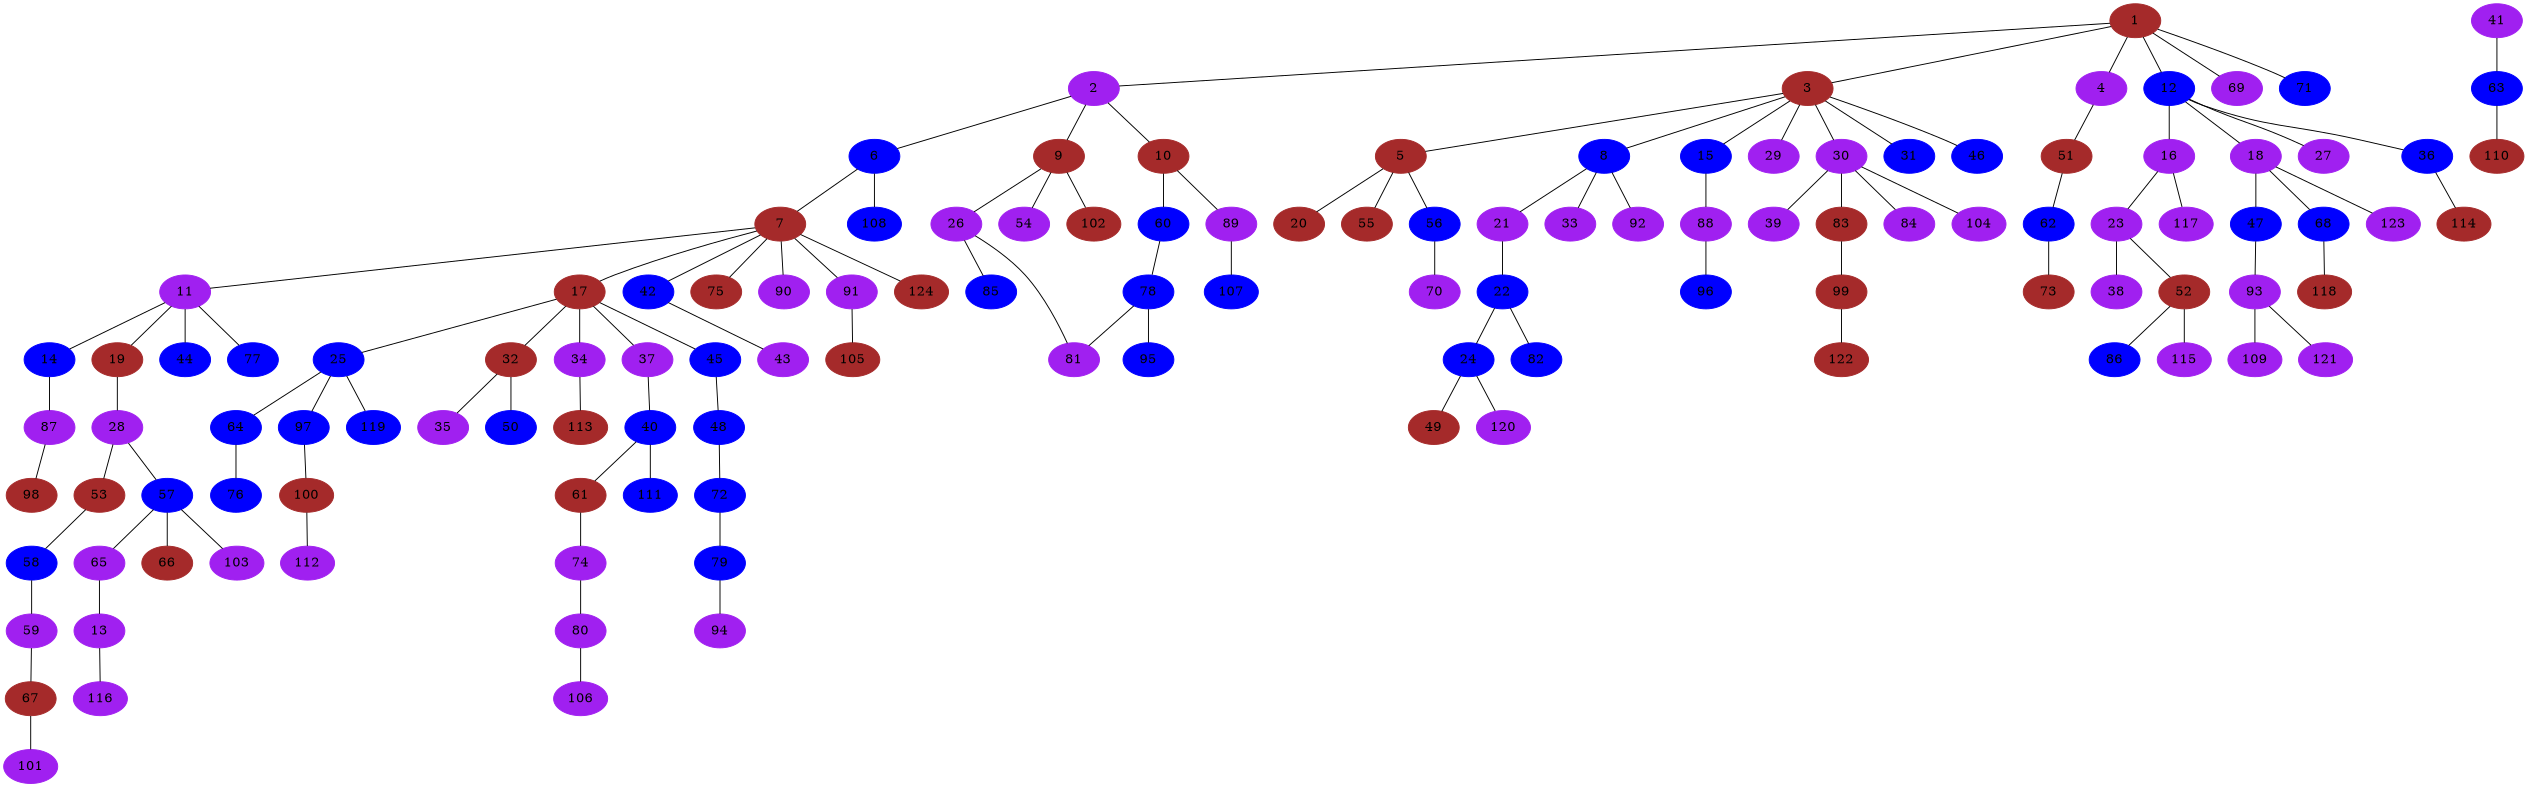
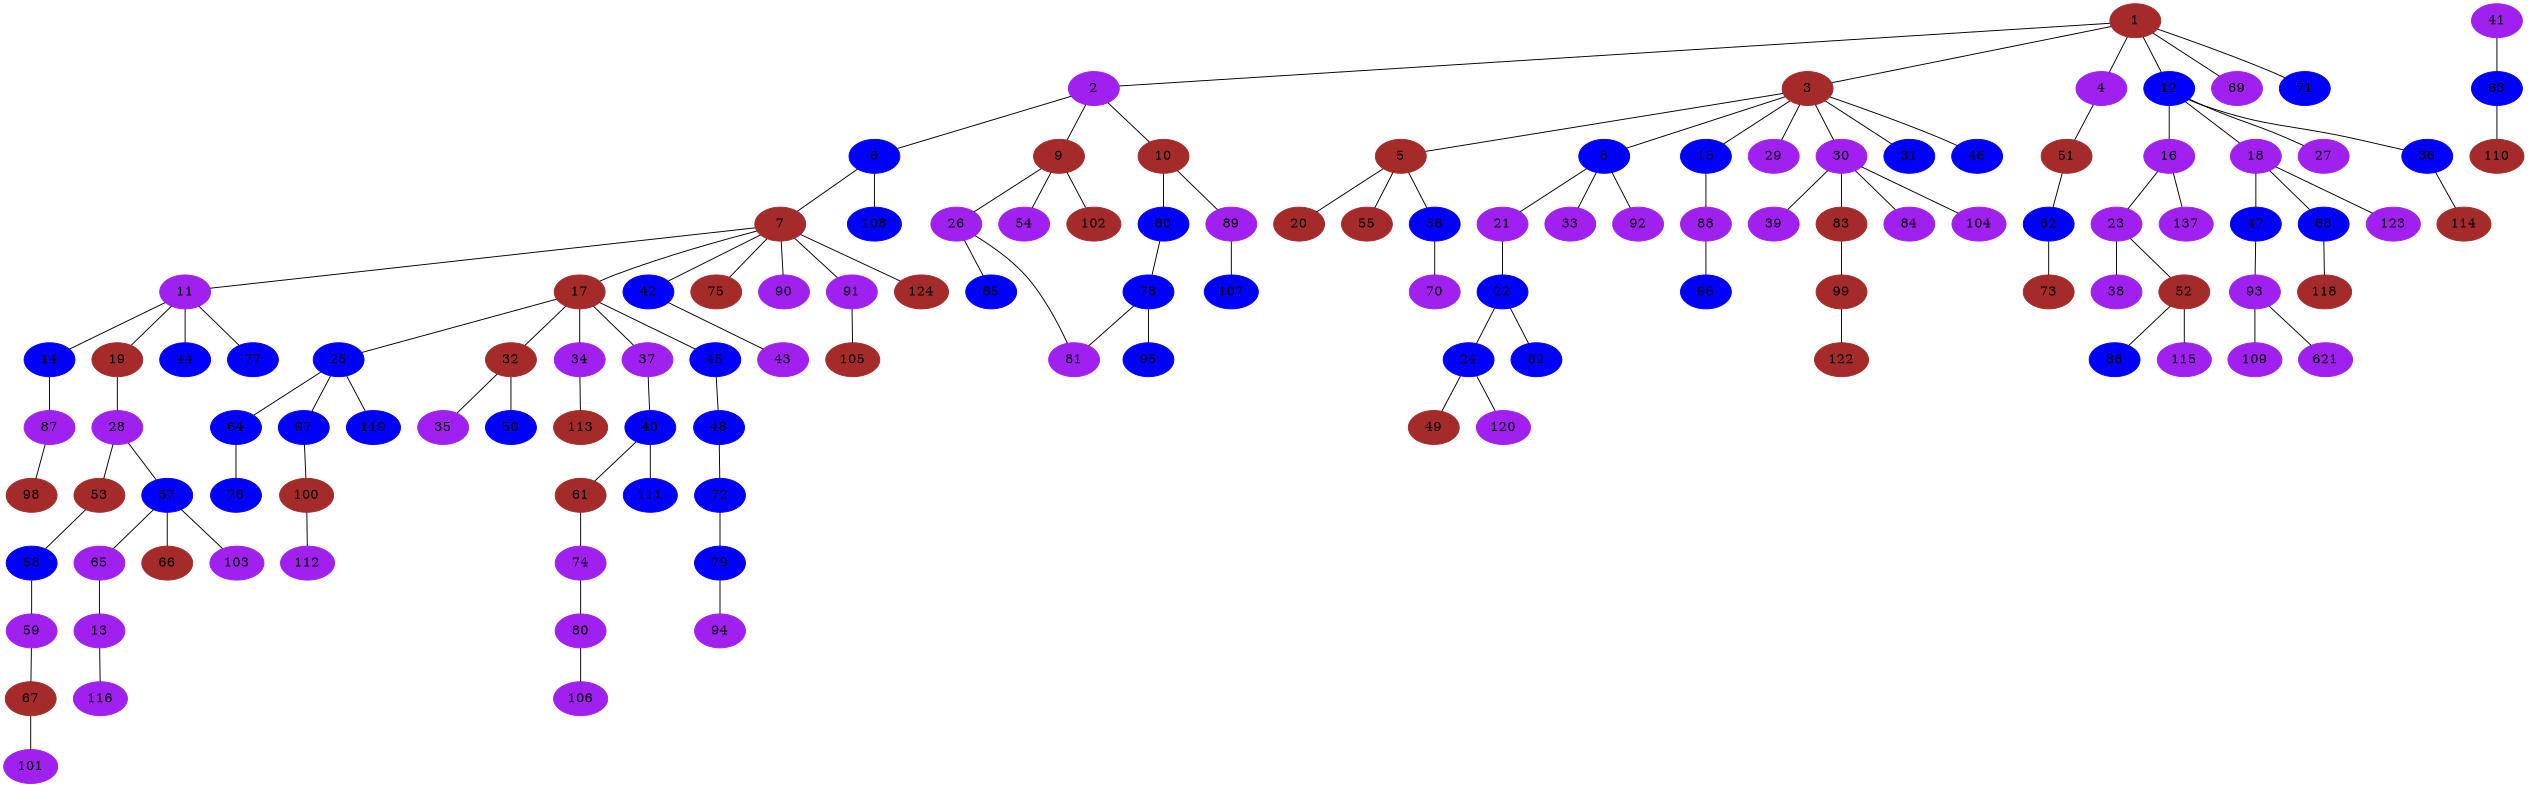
  graph {
    node [color=purple style=filled]
    1 [color=brown]
    2
    3 [color=brown]
    4
    12 [color=blue]
    69
    71 [color=blue]
    6 [color=blue]
    9 [color=brown]
    10 [color=brown]
    5 [color=brown]
    8 [color=blue]
    15 [color=blue]
    29
    30
    31 [color=blue]
    46 [color=blue]
    51 [color=brown]
    16
    18
    27
    36 [color=blue]
    7 [color=brown]
    108 [color=blue]
    26
    54
    102 [color=brown]
    60 [color=blue]
    89
    20 [color=brown]
    55 [color=brown]
    56 [color=blue]
    21
    33
    92
    88
    39
    83 [color=brown]
    84
    104
    62 [color=blue]
    70
    11
    17 [color=brown]
    42 [color=blue]
    75 [color=brown]
    90
    91
    124 [color=brown]
    14 [color=blue]
    19 [color=brown]
    44 [color=blue]
    77 [color=blue]
    25 [color=blue]
    32 [color=brown]
    34
    37
    45 [color=blue]
    43
    105 [color=brown]
    22 [color=blue]
    85 [color=blue]
    81
    78 [color=blue]
    107 [color=blue]
    13
    116
    87
    28
    23
-   117
+   117 [label=137]
    47 [color=blue]
    68 [color=blue]
    123
    114 [color=brown]
    98 [color=brown]
    96 [color=blue]
    38
    52 [color=brown]
    64 [color=blue]
    97 [color=blue]
    119 [color=blue]
    35
    50 [color=blue]
    113 [color=brown]
    40 [color=blue]
    48 [color=blue]
    93
    118 [color=brown]
    53 [color=brown]
    57 [color=blue]
    24 [color=blue]
    82 [color=blue]
    49 [color=brown]
    120
    86 [color=blue]
    115
    76 [color=blue]
    100 [color=brown]
    63 [color=blue]
    41
    58 [color=blue]
    65
    66 [color=brown]
    103
    99 [color=brown]
    61 [color=brown]
    111 [color=blue]
    74
    110 [color=brown]
    72 [color=blue]
    109
-   121
+   121 [label=621]
    79 [color=blue]
    73 [color=brown]
    59
    67 [color=brown]
    101
    95 [color=blue]
    80
    94
    106
    122 [color=brown]
    112
    1 -- 2
    1 -- 3
    1 -- 4
    1 -- 12
    1 -- 69
    1 -- 71
    2 -- 6
    2 -- 9
    2 -- 10
    3 -- 5
    3 -- 8
    3 -- 15
    3 -- 29
    3 -- 30
    3 -- 31
    3 -- 46
    4 -- 51
    12 -- 16
    12 -- 18
    12 -- 27
    12 -- 36
    6 -- 7
    6 -- 108
    9 -- 26
    9 -- 54
    9 -- 102
    10 -- 60
    10 -- 89
    5 -- 20
    5 -- 55
    5 -- 56
    8 -- 21
    8 -- 33
    8 -- 92
    15 -- 88
    30 -- 39
    30 -- 83
    30 -- 84
    30 -- 104
    51 -- 62
    16 -- 23
    16 -- 117
    18 -- 47
    18 -- 68
    18 -- 123
    36 -- 114
    7 -- 11
    7 -- 17
    7 -- 42
    7 -- 75
    7 -- 90
    7 -- 91
    7 -- 124
    26 -- 85
    26 -- 81
    60 -- 78
    89 -- 107
    56 -- 70
    21 -- 22
    88 -- 96
    83 -- 99
    62 -- 73
    11 -- 14
    11 -- 19
    11 -- 44
    11 -- 77
    17 -- 25
    17 -- 32
    17 -- 34
    17 -- 37
    17 -- 45
    42 -- 43
    91 -- 105
    14 -- 87
    19 -- 28
    25 -- 64
    25 -- 97
    25 -- 119
    32 -- 35
    32 -- 50
    34 -- 113
    37 -- 40
    45 -- 48
    22 -- 24
    22 -- 82
    78 -- 81
    78 -- 95
    13 -- 116
    87 -- 98
    28 -- 53
    28 -- 57
    23 -- 38
    23 -- 52
    47 -- 93
    68 -- 118
    52 -- 86
    52 -- 115
    64 -- 76
    97 -- 100
    40 -- 61
    40 -- 111
    48 -- 72
    93 -- 109
    93 -- 121
    53 -- 58
    57 -- 65
    57 -- 66
    57 -- 103
    24 -- 49
    24 -- 120
    100 -- 112
    63 -- 110
    41 -- 63
    58 -- 59
    65 -- 13
    99 -- 122
    61 -- 74
    74 -- 80
    72 -- 79
    79 -- 94
    59 -- 67
    67 -- 101
    80 -- 106
  }
